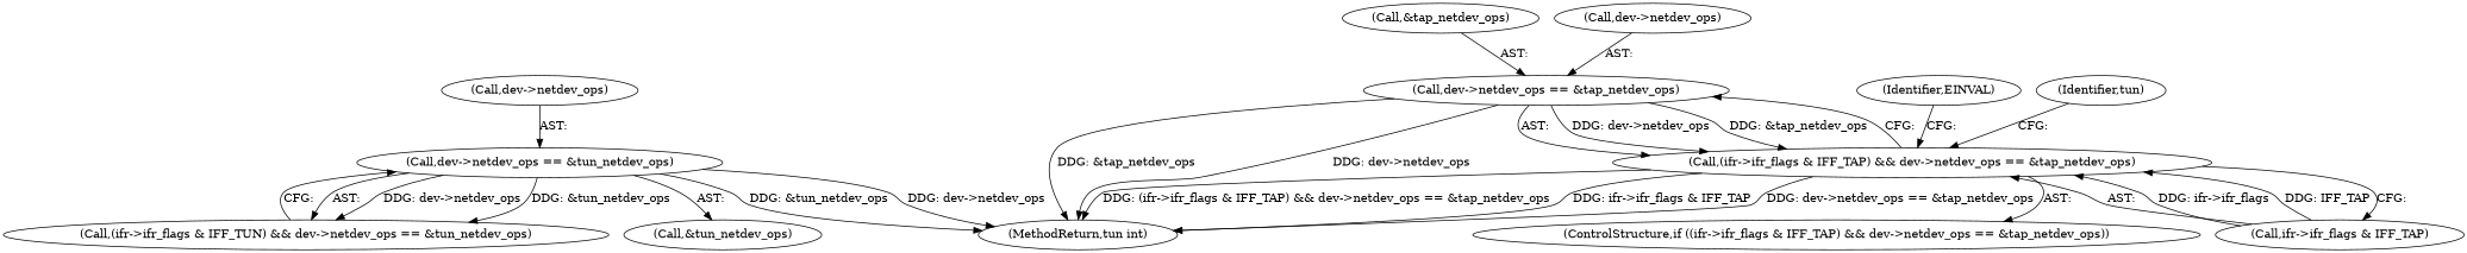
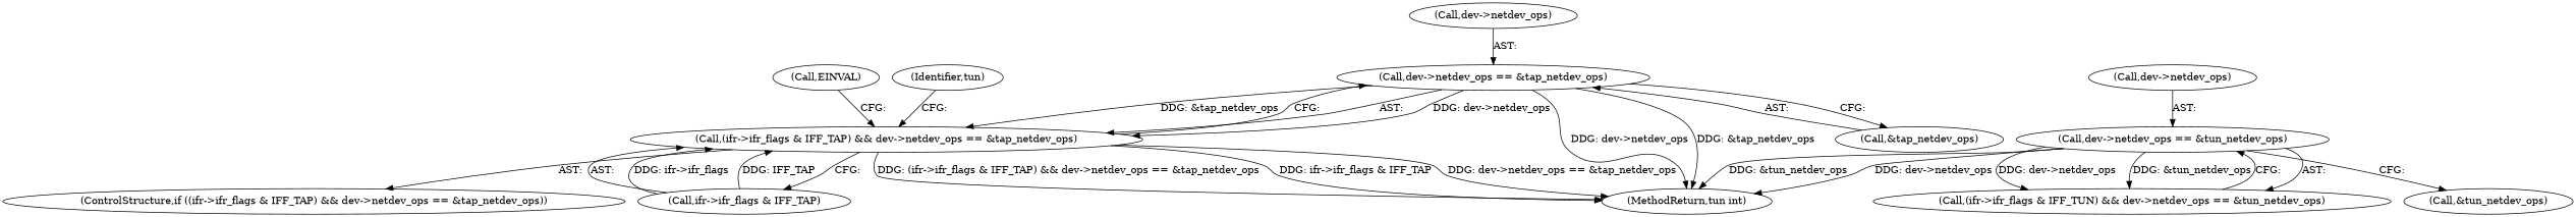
  digraph {
    n1 [label="(Call,dev->netdev_ops == &tap_netdev_ops)"]
    n2 [label="(Call,(ifr->ifr_flags & IFF_TAP) && dev->netdev_ops == &tap_netdev_ops)"]
    n3 [label="(MethodReturn,tun int)"]
    n4 [label="(Call,&tap_netdev_ops)"]
    n5 [label="(ControlStructure,if ((ifr->ifr_flags & IFF_TAP) && dev->netdev_ops == &tap_netdev_ops))"]
    n6 [label="(Call,ifr->ifr_flags & IFF_TAP)"]
    n7 [label="(Call,dev->netdev_ops == &tun_netdev_ops)"]
    n8 [label="(Call,&tun_netdev_ops)"]
    n9 [label="(Call,(ifr->ifr_flags & IFF_TUN) && dev->netdev_ops == &tun_netdev_ops)"]
-   n10 [label="(Identifier,EINVAL)"]
+   n10 [label="(Call,EINVAL)"]
    n11 [label="(Call,dev->netdev_ops)"]
    n12 [label="(Identifier,tun)"]
    n13 [label="(Call,dev->netdev_ops)"]
    n1 -> n2 [label="AST: "]
    n1 -> n2 [label="DDG: dev->netdev_ops"]
    n1 -> n2 [label="DDG: &tap_netdev_ops"]
    n1 -> n3 [label="DDG: dev->netdev_ops"]
    n1 -> n3 [label="DDG: &tap_netdev_ops"]
+   n1 -> n4 [label="CFG: "]
    n2 -> n1 [label="CFG: "]
    n2 -> n3 [label="DDG: ifr->ifr_flags & IFF_TAP"]
    n2 -> n3 [label="DDG: dev->netdev_ops == &tap_netdev_ops"]
    n2 -> n3 [label="DDG: (ifr->ifr_flags & IFF_TAP) && dev->netdev_ops == &tap_netdev_ops"]
    n2 -> n5 [label="AST: "]
    n2 -> n6 [label="CFG: "]
    n4 -> n1 [label="AST: "]
    n6 -> n2 [label="AST: "]
    n6 -> n2 [label="DDG: ifr->ifr_flags"]
    n6 -> n2 [label="DDG: IFF_TAP"]
    n7 -> n3 [label="DDG: &tun_netdev_ops"]
    n7 -> n3 [label="DDG: dev->netdev_ops"]
-   n7 -> n8 [label="AST: "]
+   n7 -> n8 [label="CFG: "]
    n7 -> n9 [label="AST: "]
    n7 -> n9 [label="DDG: dev->netdev_ops"]
    n7 -> n9 [label="DDG: &tun_netdev_ops"]
    n9 -> n7 [label="CFG: "]
    n10 -> n2 [label="CFG: "]
    n11 -> n1 [label="AST: "]
    n12 -> n2 [label="CFG: "]
    n13 -> n7 [label="AST: "]
  }
